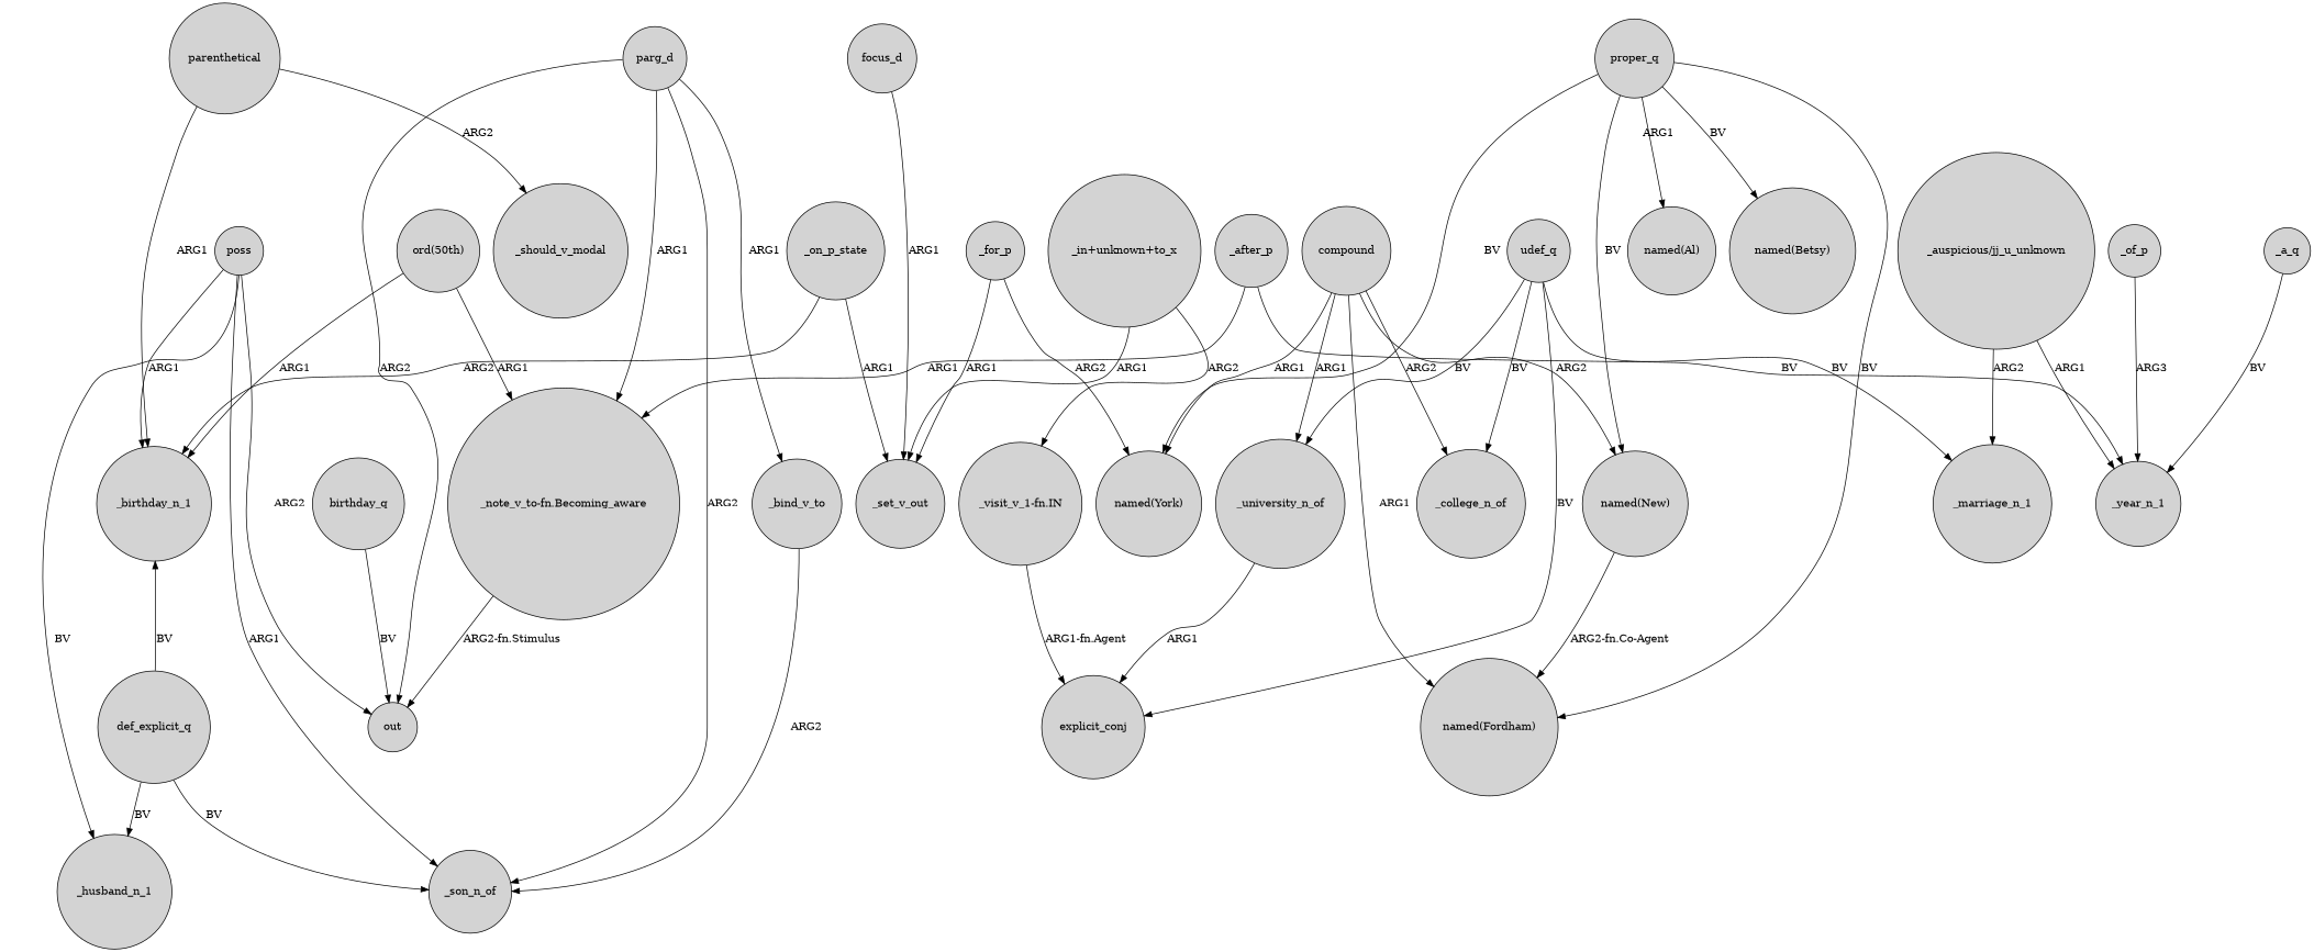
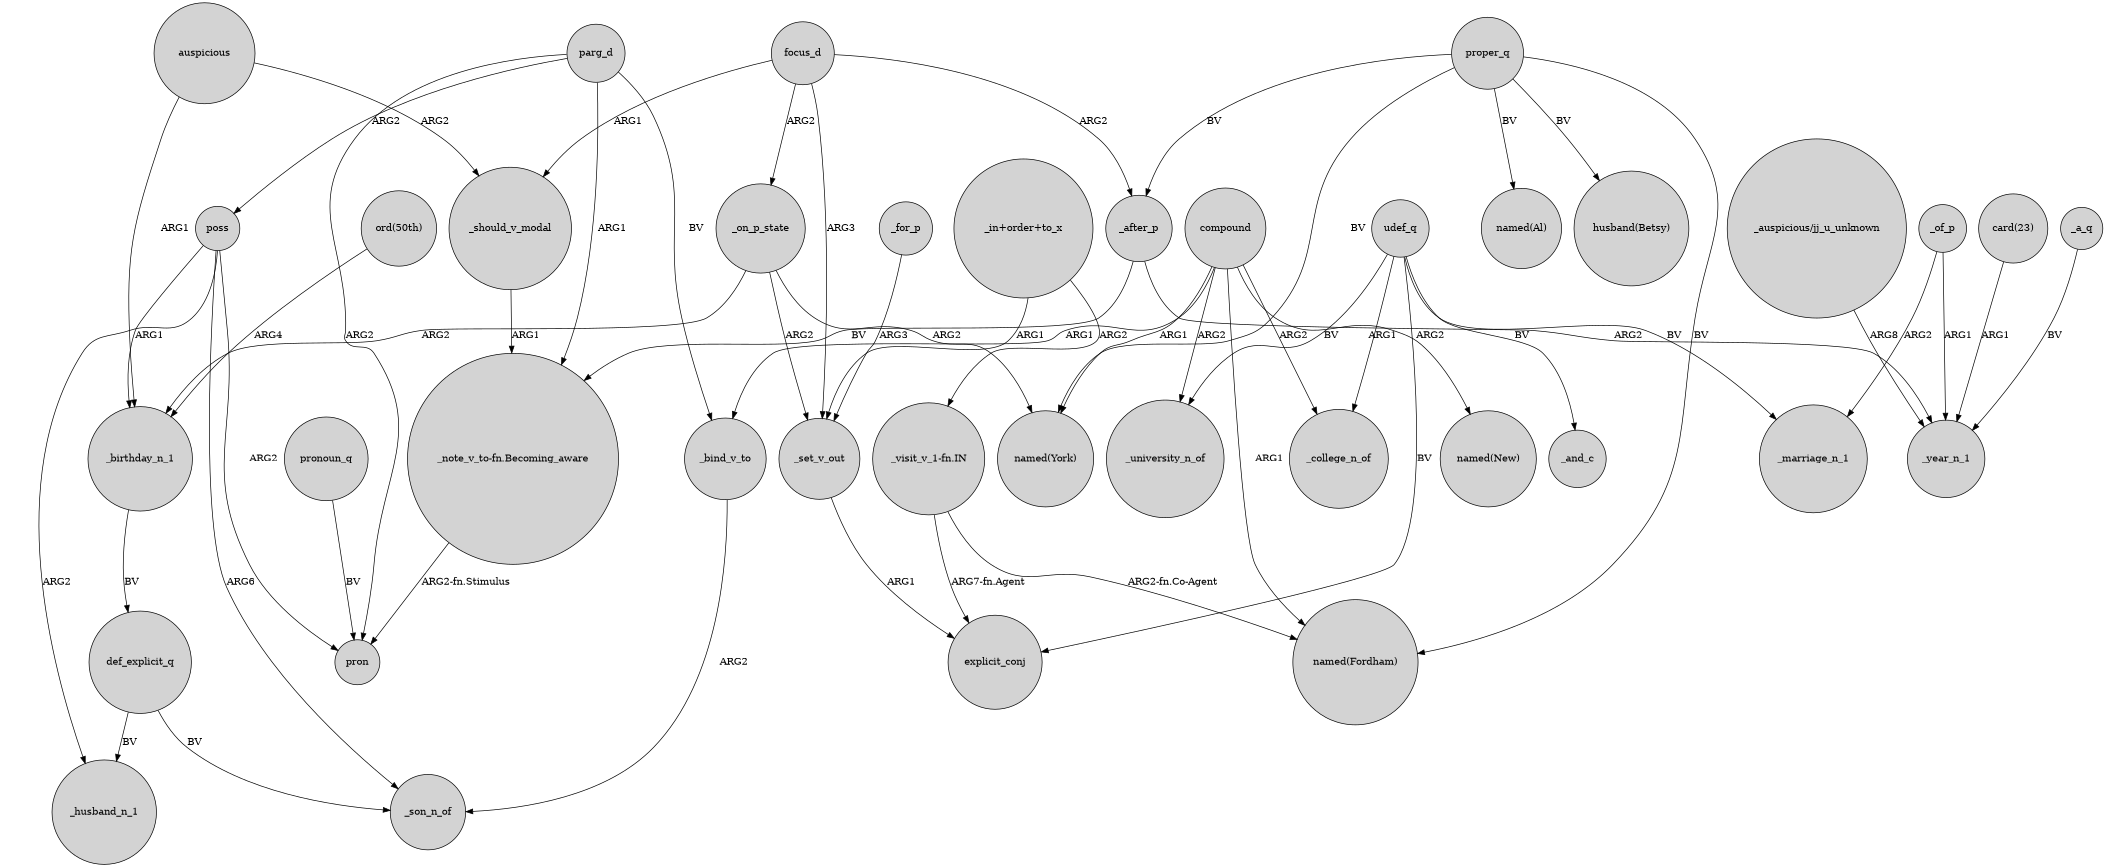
  digraph {
    node [shape=circle style=filled]
    poss
    _son_n_of
-   pron [label=out]
+   pron
    _birthday_n_1
    _husband_n_1
    _bind_v_to
    _for_p
    _set_v_out
    "named(York)"
    n10 [label=explicit_conj]
    compound
    "named(New)"
    "named(Fordham)"
    _university_n_of
    _college_n_of
    focus_d
    _after_p
    _on_p_state
    _should_v_modal
    _year_n_1
    "_note_v_to-fn.Becoming_aware"
    parg_d
    "ord(50th)"
    proper_q
-   "named(Betsy)"
+   "named(Betsy)" [label="husband(Betsy)"]
    "named(Al)"
    _of_p
    _marriage_n_1
    "_auspicious/jj_u_unknown"
    def_explicit_q
    udef_q
+   _and_c
    "_visit_v_1-fn.IN"
-   parenthetical
-   "_in+order+to_x" [label="_in+unknown+to_x"]
-   pronoun_q [label=birthday_q]
+   parenthetical [label=auspicious]
+   "_in+order+to_x"
+   pronoun_q
+   "card(23)"
    _a_q
-   poss -> _son_n_of [label=ARG1]
+   poss -> _son_n_of [label=ARG6]
    poss -> pron [label=ARG2]
    poss -> _birthday_n_1 [label=ARG1]
-   poss -> _husband_n_1 [label=BV]
+   poss -> _husband_n_1 [label=ARG2]
    _bind_v_to -> _son_n_of [label=ARG2]
-   _for_p -> _set_v_out [label=ARG1]
-   _for_p -> "named(York)" [label=ARG2]
-   _university_n_of -> n10 [label=ARG1]
+   _for_p -> _set_v_out [label=ARG3]
+   _on_p_state -> "named(York)" [label=ARG2]
+   _set_v_out -> n10 [label=ARG1]
+   compound -> _bind_v_to [label=ARG1]
    compound -> "named(York)" [label=ARG1]
    compound -> "named(New)" [label=ARG2]
    compound -> "named(Fordham)" [label=ARG1]
-   compound -> _university_n_of [label=ARG1]
+   compound -> _university_n_of [label=ARG2]
    compound -> _college_n_of [label=ARG2]
-   focus_d -> _set_v_out [label=ARG1]
-   _after_p -> _year_n_1 [label=BV]
-   _after_p -> "_note_v_to-fn.Becoming_aware" [label=ARG1]
+   focus_d -> _set_v_out [label=ARG3]
+   focus_d -> _after_p [label=ARG2]
+   focus_d -> _on_p_state [label=ARG2]
+   focus_d -> _should_v_modal [label=ARG1]
+   _after_p -> _year_n_1 [label=ARG2]
+   _after_p -> "_note_v_to-fn.Becoming_aware" [label=BV]
    _on_p_state -> _birthday_n_1 [label=ARG2]
-   _on_p_state -> _set_v_out [label=ARG1]
-   "ord(50th)" -> "_note_v_to-fn.Becoming_aware" [label=ARG1]
+   _on_p_state -> _set_v_out [label=ARG2]
+   _should_v_modal -> "_note_v_to-fn.Becoming_aware" [label=ARG1]
    "_note_v_to-fn.Becoming_aware" -> pron [label="ARG2-fn.Stimulus"]
-   parg_d -> _son_n_of [label=ARG2]
+   parg_d -> poss [label=ARG2]
    parg_d -> pron [label=ARG2]
-   parg_d -> _bind_v_to [label=ARG1]
+   parg_d -> _bind_v_to [label=BV]
    parg_d -> "_note_v_to-fn.Becoming_aware" [label=ARG1]
-   "ord(50th)" -> _birthday_n_1 [label=ARG1]
+   "ord(50th)" -> _birthday_n_1 [label=ARG4]
    proper_q -> "named(York)" [label=BV]
-   proper_q -> "named(New)" [label=BV]
+   proper_q -> _after_p [label=BV]
    proper_q -> "named(Fordham)" [label=BV]
    proper_q -> "named(Betsy)" [label=BV]
-   proper_q -> "named(Al)" [label=ARG1]
-   _of_p -> _year_n_1 [label=ARG3]
-   "_auspicious/jj_u_unknown" -> _marriage_n_1 [label=ARG2]
-   "_auspicious/jj_u_unknown" -> _year_n_1 [label=ARG1]
+   proper_q -> "named(Al)" [label=BV]
+   _of_p -> _year_n_1 [label=ARG1]
+   _of_p -> _marriage_n_1 [label=ARG2]
+   "_auspicious/jj_u_unknown" -> _year_n_1 [label=ARG8]
    def_explicit_q -> _son_n_of [label=BV]
-   def_explicit_q -> _birthday_n_1 [label=BV]
+   _birthday_n_1 -> def_explicit_q [label=BV]
    def_explicit_q -> _husband_n_1 [label=BV]
    udef_q -> n10 [label=BV]
    udef_q -> _university_n_of [label=BV]
-   udef_q -> _college_n_of [label=BV]
+   udef_q -> _college_n_of [label=ARG1]
    udef_q -> _marriage_n_1 [label=BV]
-   "_visit_v_1-fn.IN" -> n10 [label="ARG1-fn.Agent"]
-   "named(New)" -> "named(Fordham)" [label="ARG2-fn.Co-Agent"]
+   udef_q -> _and_c [label=BV]
+   "_visit_v_1-fn.IN" -> n10 [label="ARG7-fn.Agent"]
+   "_visit_v_1-fn.IN" -> "named(Fordham)" [label="ARG2-fn.Co-Agent"]
    parenthetical -> _birthday_n_1 [label=ARG1]
    parenthetical -> _should_v_modal [label=ARG2]
    "_in+order+to_x" -> _set_v_out [label=ARG1]
    "_in+order+to_x" -> "_visit_v_1-fn.IN" [label=ARG2]
    pronoun_q -> pron [label=BV]
+   "card(23)" -> _year_n_1 [label=ARG1]
    _a_q -> _year_n_1 [label=BV]
  }
